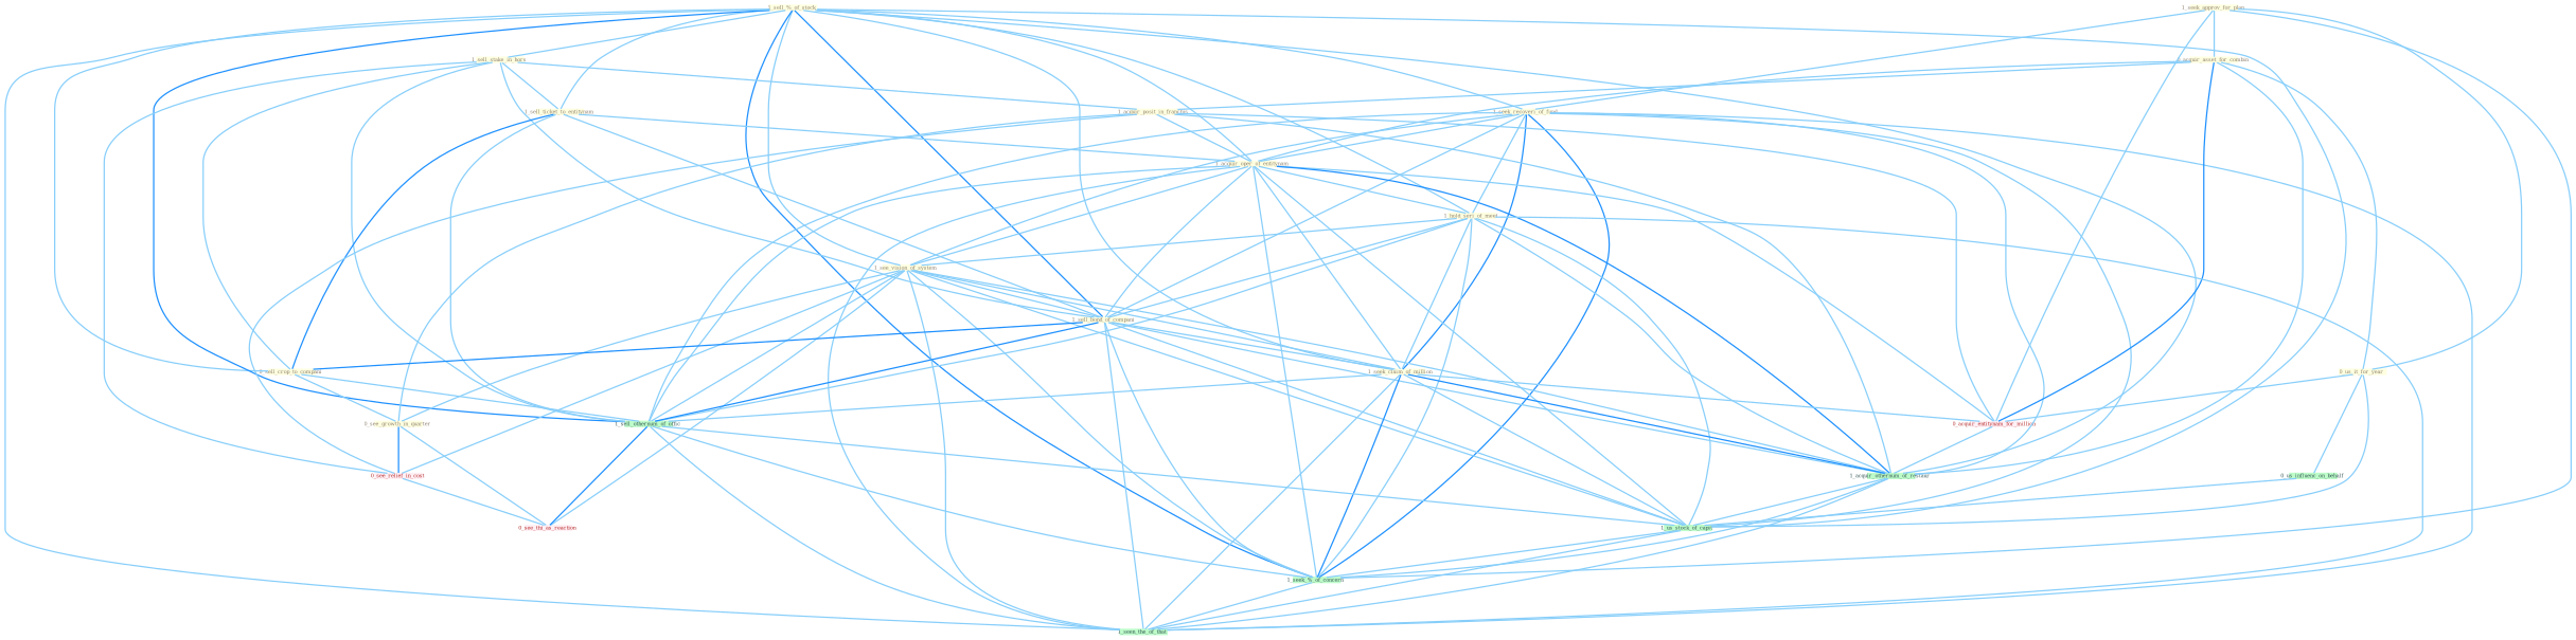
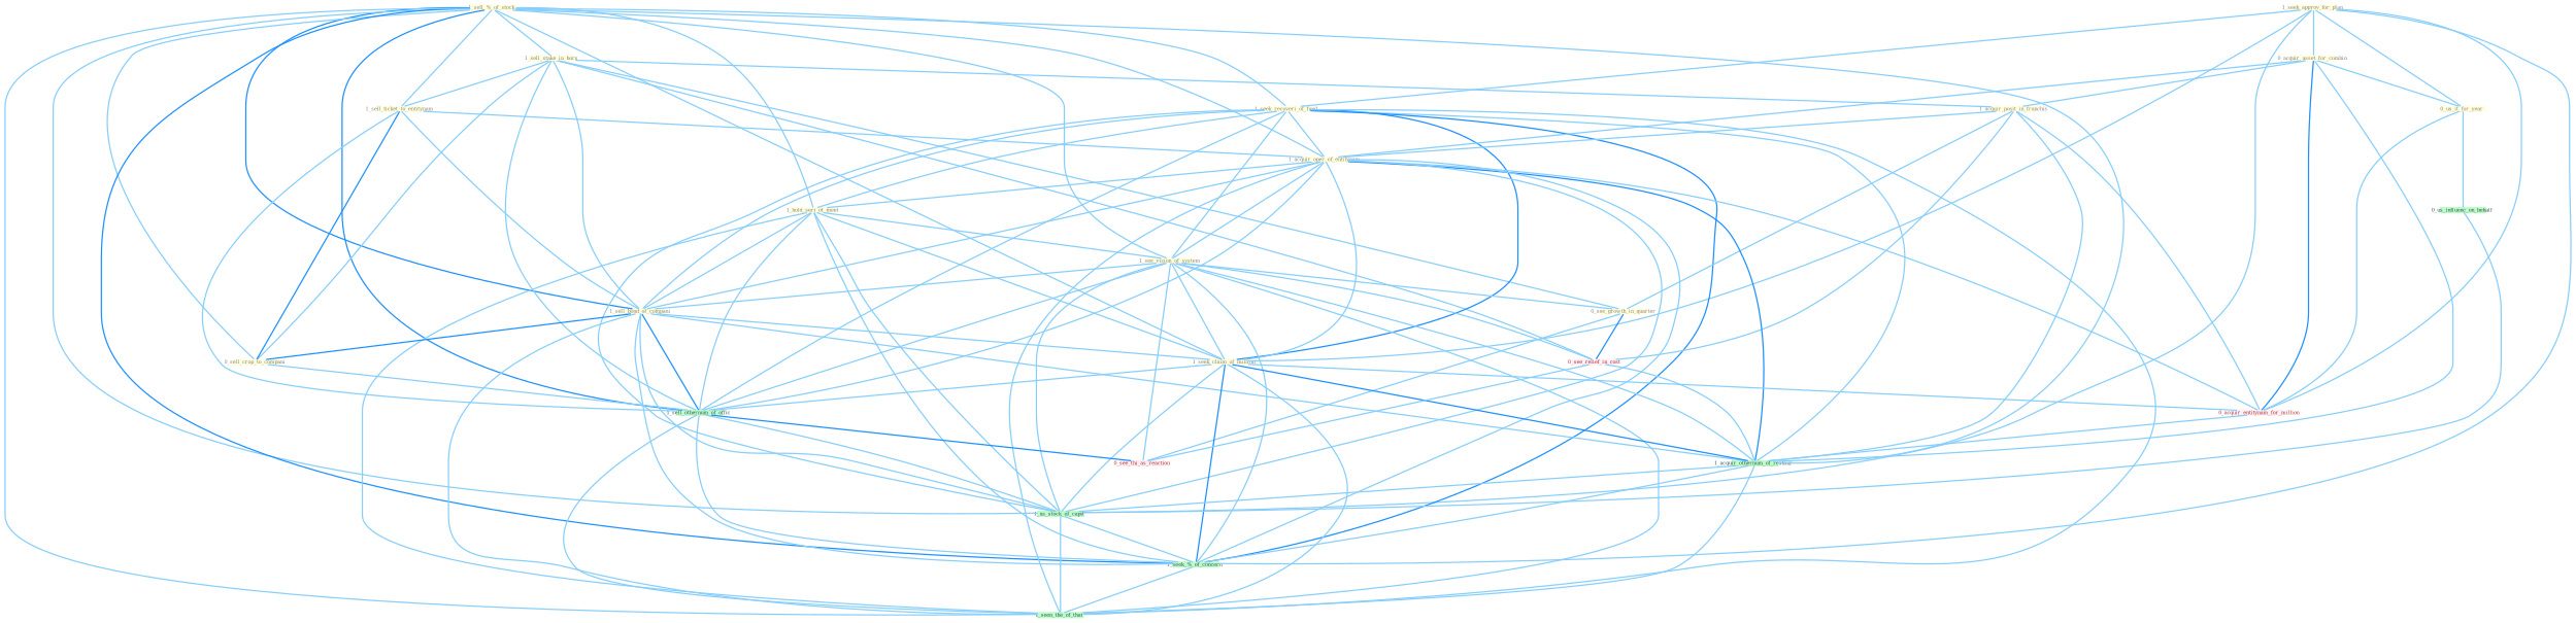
  graph {
    node [color="#ffffe0" fixedsize=true fontcolor="#8b7d6b" fontsize=4 shape=polygon style=filled]
    edge [color="#87cefa" w=1]
    "1_sell_%_of_stock " [height=.06 width=.5]
    "1_seek_approv_for_plan " [height=.06 width=.5]
    "1_sell_stake_in_hors " [height=.06 width=.5]
    "1_sell_ticket_to_entitynam " [height=.06 width=.5]
    "1_seek_recoveri_of_fund " [height=.06 width=.5]
    "0_acquir_asset_for_combin " [height=.06 width=.5]
    "1_acquir_posit_in_franchis " [height=.06 width=.5]
    "1_acquir_oper_of_entitynam " [height=.06 width=.5]
    "1_hold_seri_of_meet " [height=.06 width=.5]
    "1_see_vision_of_system " [height=.06 width=.5]
    "0_see_growth_in_quarter " [height=.06 width=.5]
    "0_us_it_for_year " [height=.06 width=.5]
    "1_sell_bond_of_compani " [height=.06 width=.5]
    "0_sell_crop_to_compani " [height=.06 width=.5]
    "1_seek_claim_of_million " [height=.06 width=.5]
    "0_acquir_entitynam_for_million " [color="#fff0f5" fontcolor="#b22222" height=.06 width=.5]
    "0_see_relief_in_cost " [color="#fff0f5" fontcolor="#b22222" height=.06 width=.5]
    "0_see_thi_as_reaction " [color="#fff0f5" fontcolor="#b22222" height=.06 width=.5]
    "1_sell_othernum_of_offic " [color="#BDFCC9" fontcolor="#2f4f4f" height=.06 width=.5]
    "1_acquir_othernum_of_restaur " [color="#BDFCC9" fontcolor="#2f4f4f" height=.06 width=.5]
    "1_us_stock_of_capit " [color="#BDFCC9" fontcolor="#2f4f4f" height=.06 width=.5]
    "1_seek_%_of_concern " [color="#BDFCC9" fontcolor="#2f4f4f" height=.06 width=.5]
    "1_seen_the_of_that " [color="#BDFCC9" fontcolor="#2f4f4f" height=.06 width=.5]
    "0_us_influenc_on_behalf " [color="#BDFCC9" fontcolor="#2f4f4f" height=.06 width=.5]
    subgraph sub_1 {
      "1_sell_%_of_stock "
      "1_seek_approv_for_plan "
      "1_sell_stake_in_hors "
      "1_sell_ticket_to_entitynam "
      "1_seek_recoveri_of_fund "
      "0_acquir_asset_for_combin "
      "1_acquir_posit_in_franchis "
      "1_acquir_oper_of_entitynam "
      "1_hold_seri_of_meet "
      "1_see_vision_of_system "
      "0_see_growth_in_quarter "
      "0_us_it_for_year "
      "1_sell_bond_of_compani "
      "0_sell_crop_to_compani "
      "1_seek_claim_of_million "
    }
    subgraph sub_2 {
      "0_acquir_entitynam_for_million "
      "0_see_relief_in_cost "
      "0_see_thi_as_reaction "
    }
    "1_sell_%_of_stock " -- "1_sell_stake_in_hors "
    "1_sell_%_of_stock " -- "1_sell_ticket_to_entitynam "
    "1_sell_%_of_stock " -- "1_seek_recoveri_of_fund "
    "1_sell_%_of_stock " -- "1_acquir_oper_of_entitynam "
    "1_sell_%_of_stock " -- "1_hold_seri_of_meet "
    "1_sell_%_of_stock " -- "1_see_vision_of_system "
    "1_sell_%_of_stock " -- "1_sell_bond_of_compani " [color="#1e90ff" w=2]
    "1_sell_%_of_stock " -- "0_sell_crop_to_compani "
    "1_sell_%_of_stock " -- "1_seek_claim_of_million "
    "1_sell_%_of_stock " -- "1_sell_othernum_of_offic " [color="#1e90ff" w=2]
    "1_sell_%_of_stock " -- "1_acquir_othernum_of_restaur "
    "1_sell_%_of_stock " -- "1_us_stock_of_capit "
    "1_sell_%_of_stock " -- "1_seek_%_of_concern " [color="#1e90ff" w=2]
    "1_sell_%_of_stock " -- "1_seen_the_of_that "
    "1_seek_approv_for_plan " -- "1_seek_recoveri_of_fund "
    "1_seek_approv_for_plan " -- "0_acquir_asset_for_combin "
    "1_seek_approv_for_plan " -- "0_us_it_for_year "
+   "1_seek_approv_for_plan " -- "1_seek_claim_of_million "
    "1_seek_approv_for_plan " -- "0_acquir_entitynam_for_million "
    "1_seek_approv_for_plan " -- "1_seek_%_of_concern "
    "1_sell_stake_in_hors " -- "1_sell_ticket_to_entitynam "
    "1_sell_stake_in_hors " -- "1_acquir_posit_in_franchis "
-   "0_sell_crop_to_compani " -- "0_see_growth_in_quarter "
+   "1_sell_stake_in_hors " -- "0_see_growth_in_quarter "
    "1_sell_stake_in_hors " -- "1_sell_bond_of_compani "
    "1_sell_stake_in_hors " -- "0_sell_crop_to_compani "
    "1_sell_stake_in_hors " -- "0_see_relief_in_cost "
    "1_sell_stake_in_hors " -- "1_sell_othernum_of_offic "
    "1_sell_ticket_to_entitynam " -- "1_acquir_oper_of_entitynam "
    "1_sell_ticket_to_entitynam " -- "1_sell_bond_of_compani "
    "1_sell_ticket_to_entitynam " -- "0_sell_crop_to_compani " [color="#1e90ff" w=2]
    "1_sell_ticket_to_entitynam " -- "1_sell_othernum_of_offic "
    "1_seek_recoveri_of_fund " -- "1_acquir_oper_of_entitynam "
    "1_seek_recoveri_of_fund " -- "1_hold_seri_of_meet "
    "1_seek_recoveri_of_fund " -- "1_see_vision_of_system "
    "1_seek_recoveri_of_fund " -- "1_sell_bond_of_compani "
    "1_seek_recoveri_of_fund " -- "1_seek_claim_of_million " [color="#1e90ff" w=2]
    "1_seek_recoveri_of_fund " -- "1_sell_othernum_of_offic "
    "1_seek_recoveri_of_fund " -- "1_acquir_othernum_of_restaur "
    "1_seek_recoveri_of_fund " -- "1_us_stock_of_capit "
    "1_seek_recoveri_of_fund " -- "1_seek_%_of_concern " [color="#1e90ff" w=2]
    "1_seek_recoveri_of_fund " -- "1_seen_the_of_that "
    "0_acquir_asset_for_combin " -- "1_acquir_posit_in_franchis "
    "0_acquir_asset_for_combin " -- "1_acquir_oper_of_entitynam "
    "0_acquir_asset_for_combin " -- "0_us_it_for_year "
    "0_acquir_asset_for_combin " -- "0_acquir_entitynam_for_million " [color="#1e90ff" w=2]
    "0_acquir_asset_for_combin " -- "1_acquir_othernum_of_restaur "
    "1_acquir_posit_in_franchis " -- "1_acquir_oper_of_entitynam "
    "1_acquir_posit_in_franchis " -- "0_see_growth_in_quarter "
    "1_acquir_posit_in_franchis " -- "0_acquir_entitynam_for_million "
    "1_acquir_posit_in_franchis " -- "0_see_relief_in_cost "
    "1_acquir_posit_in_franchis " -- "1_acquir_othernum_of_restaur "
    "1_acquir_oper_of_entitynam " -- "1_hold_seri_of_meet "
    "1_acquir_oper_of_entitynam " -- "1_see_vision_of_system "
    "1_acquir_oper_of_entitynam " -- "1_sell_bond_of_compani "
    "1_acquir_oper_of_entitynam " -- "1_seek_claim_of_million "
    "1_acquir_oper_of_entitynam " -- "0_acquir_entitynam_for_million "
    "1_acquir_oper_of_entitynam " -- "1_sell_othernum_of_offic "
    "1_acquir_oper_of_entitynam " -- "1_acquir_othernum_of_restaur " [color="#1e90ff" w=2]
    "1_acquir_oper_of_entitynam " -- "1_us_stock_of_capit "
    "1_acquir_oper_of_entitynam " -- "1_seek_%_of_concern "
    "1_acquir_oper_of_entitynam " -- "1_seen_the_of_that "
    "1_hold_seri_of_meet " -- "1_see_vision_of_system "
    "1_hold_seri_of_meet " -- "1_sell_bond_of_compani "
    "1_hold_seri_of_meet " -- "1_seek_claim_of_million "
    "1_hold_seri_of_meet " -- "1_sell_othernum_of_offic "
-   "1_hold_seri_of_meet " -- "1_acquir_othernum_of_restaur "
+   "0_see_relief_in_cost " -- "1_acquir_othernum_of_restaur "
    "1_hold_seri_of_meet " -- "1_us_stock_of_capit "
    "1_hold_seri_of_meet " -- "1_seek_%_of_concern "
    "1_hold_seri_of_meet " -- "1_seen_the_of_that "
    "1_see_vision_of_system " -- "0_see_growth_in_quarter "
    "1_see_vision_of_system " -- "1_sell_bond_of_compani "
    "1_see_vision_of_system " -- "1_seek_claim_of_million "
    "1_see_vision_of_system " -- "0_see_relief_in_cost "
    "1_see_vision_of_system " -- "0_see_thi_as_reaction "
    "1_see_vision_of_system " -- "1_sell_othernum_of_offic "
    "1_see_vision_of_system " -- "1_acquir_othernum_of_restaur "
    "1_see_vision_of_system " -- "1_us_stock_of_capit "
    "1_see_vision_of_system " -- "1_seek_%_of_concern "
    "1_see_vision_of_system " -- "1_seen_the_of_that "
    "0_see_growth_in_quarter " -- "0_see_relief_in_cost " [color="#1e90ff" w=2]
    "0_see_growth_in_quarter " -- "0_see_thi_as_reaction "
    "0_us_it_for_year " -- "0_acquir_entitynam_for_million "
-   "0_us_it_for_year " -- "1_us_stock_of_capit "
+   "1_seek_approv_for_plan " -- "1_us_stock_of_capit "
    "0_us_it_for_year " -- "0_us_influenc_on_behalf "
    "1_sell_bond_of_compani " -- "0_sell_crop_to_compani " [color="#1e90ff" w=2]
    "1_sell_bond_of_compani " -- "1_seek_claim_of_million "
    "1_sell_bond_of_compani " -- "1_sell_othernum_of_offic " [color="#1e90ff" w=2]
    "1_sell_bond_of_compani " -- "1_acquir_othernum_of_restaur "
    "1_sell_bond_of_compani " -- "1_us_stock_of_capit "
    "1_sell_bond_of_compani " -- "1_seek_%_of_concern "
    "1_sell_bond_of_compani " -- "1_seen_the_of_that "
    "0_sell_crop_to_compani " -- "1_sell_othernum_of_offic "
    "1_seek_claim_of_million " -- "0_acquir_entitynam_for_million "
    "1_seek_claim_of_million " -- "1_sell_othernum_of_offic "
    "1_seek_claim_of_million " -- "1_acquir_othernum_of_restaur " [color="#1e90ff"]
    "1_seek_claim_of_million " -- "1_us_stock_of_capit "
    "1_seek_claim_of_million " -- "1_seek_%_of_concern " [color="#1e90ff" w=2]
    "1_seek_claim_of_million " -- "1_seen_the_of_that "
    "0_acquir_entitynam_for_million " -- "1_acquir_othernum_of_restaur "
    "0_see_relief_in_cost " -- "0_see_thi_as_reaction "
    "1_sell_othernum_of_offic " -- "0_see_thi_as_reaction " [color="#1e90ff" w=2]
    "1_sell_othernum_of_offic " -- "1_us_stock_of_capit "
    "1_sell_othernum_of_offic " -- "1_seek_%_of_concern "
    "1_sell_othernum_of_offic " -- "1_seen_the_of_that "
    "1_acquir_othernum_of_restaur " -- "1_us_stock_of_capit "
    "1_acquir_othernum_of_restaur " -- "1_seek_%_of_concern "
    "1_acquir_othernum_of_restaur " -- "1_seen_the_of_that "
    "1_us_stock_of_capit " -- "1_seek_%_of_concern "
    "1_us_stock_of_capit " -- "1_seen_the_of_that "
    "1_seek_%_of_concern " -- "1_seen_the_of_that "
    "0_us_influenc_on_behalf " -- "1_us_stock_of_capit "
  }
